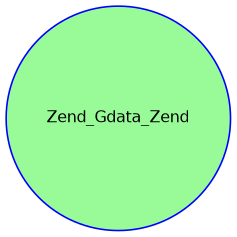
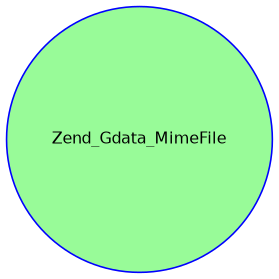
  digraph {
    rankdir=LR
-   n1 [color=blue fillcolor=palegreen fontname=Helvetica fontsize=10 height=0.2 label=Zend_Gdata_Zend shape=circle style=filled width=0.4]
+   n1 [color=blue fillcolor=palegreen fontname=Helvetica fontsize=10 height=0.2 label=Zend_Gdata_MimeFile shape=circle style=filled width=0.4]
  }
